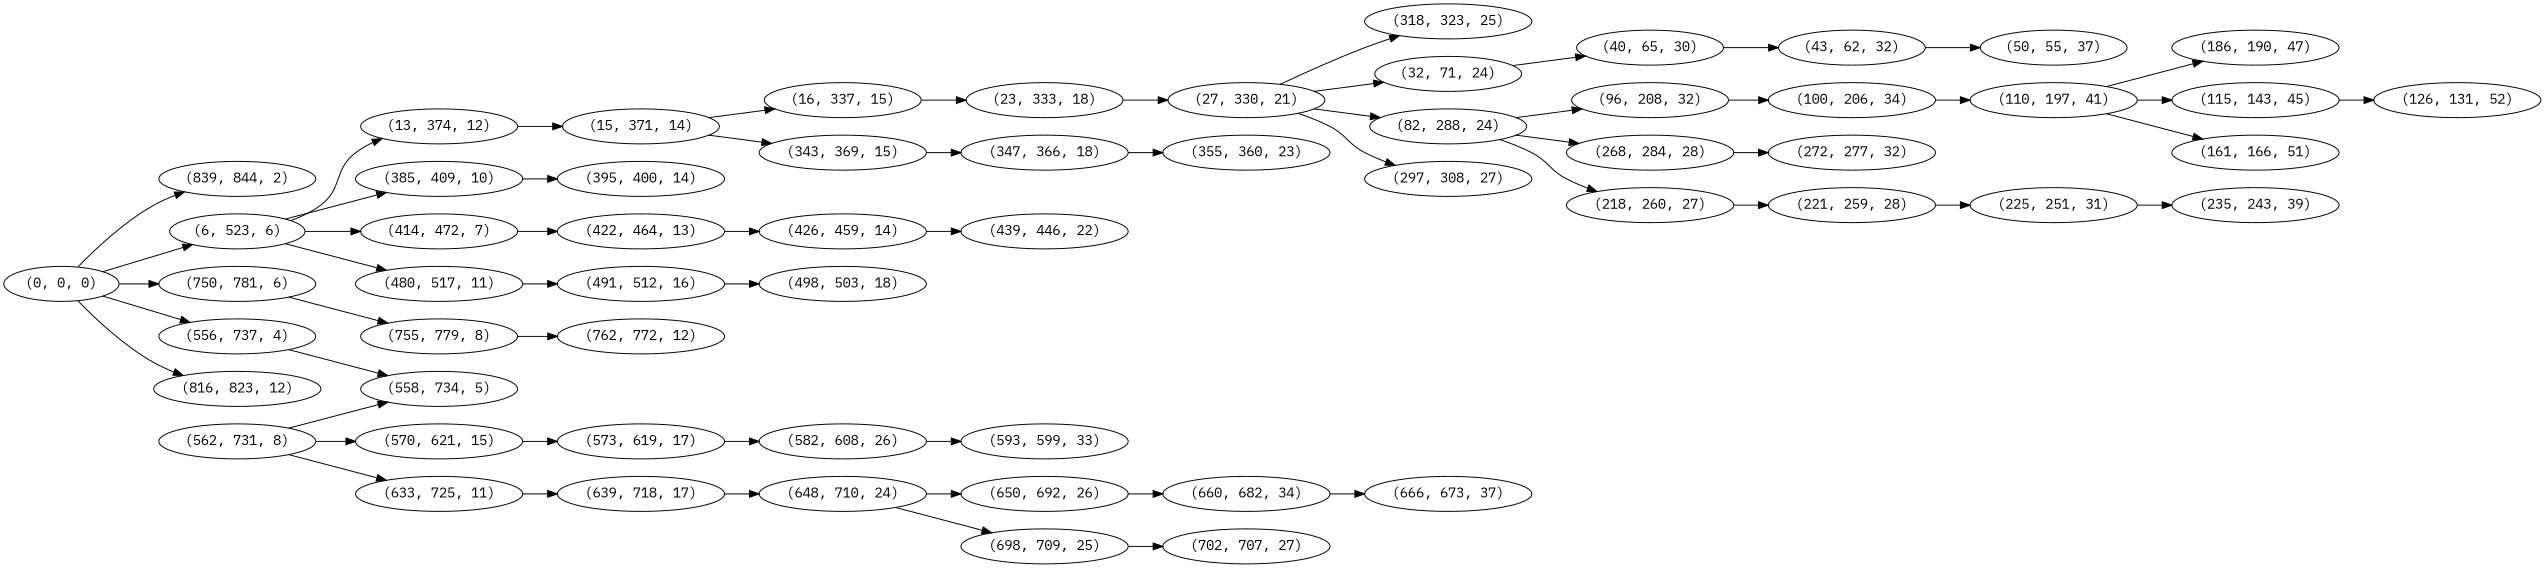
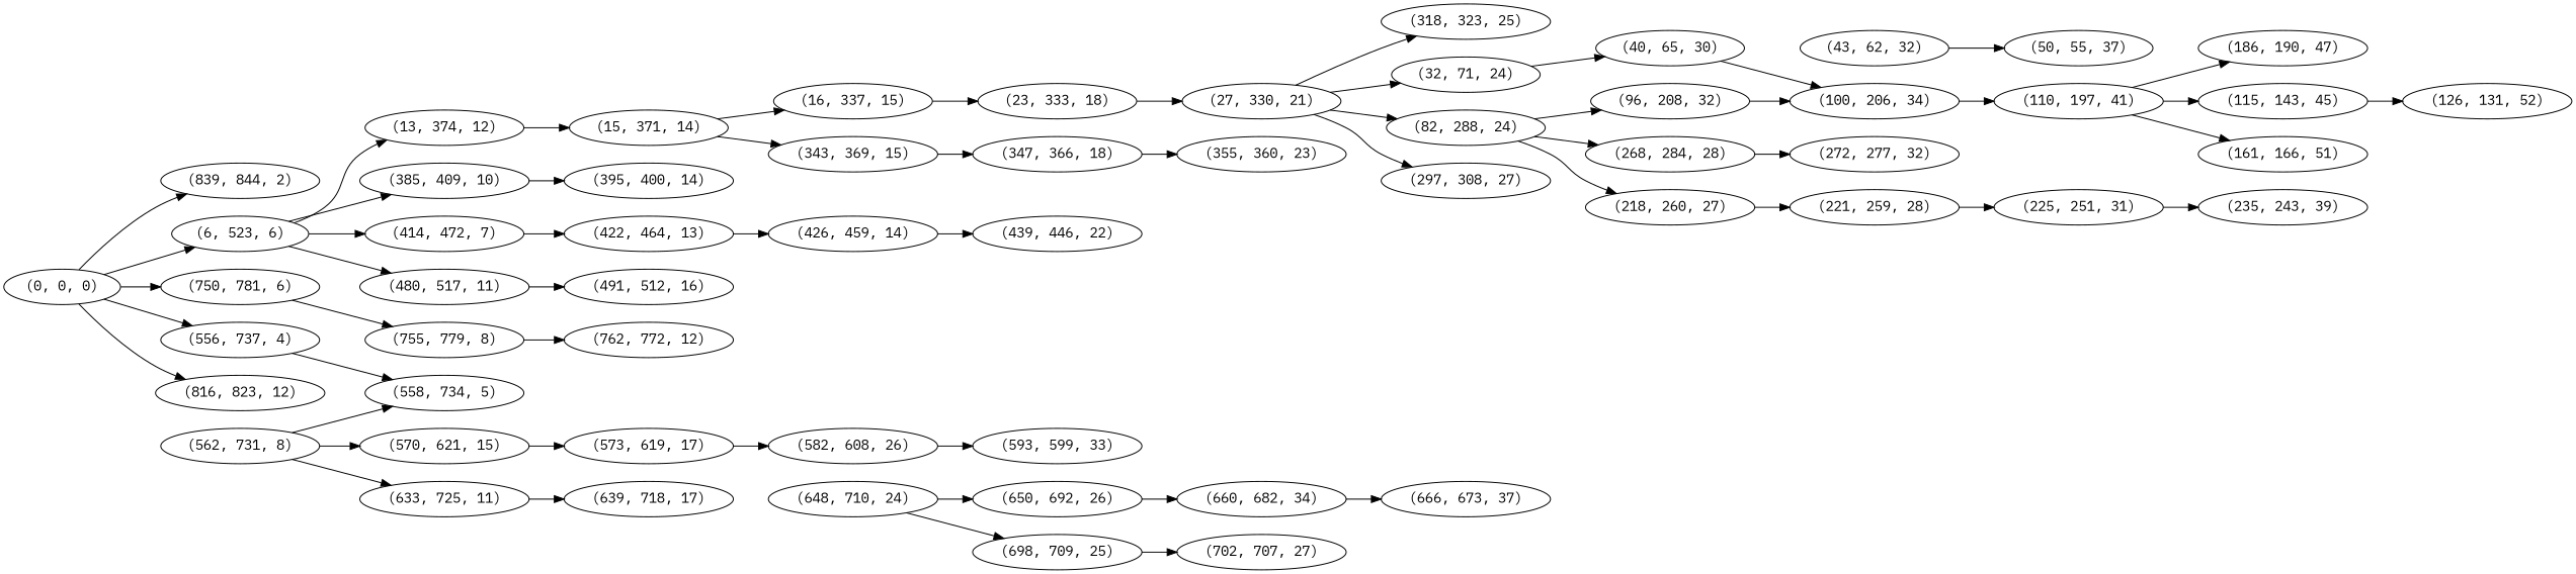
  digraph {
    fontname="IBM Plex Mono"
    rankdir=LR
    node [fontname="IBM Plex Mono"]
    edge [fontname="IBM Plex Mono"]
    "(0, 0, 0)"
    "(6, 523, 6)"
    "(556, 737, 4)"
    "(750, 781, 6)"
    "(816, 823, 12)"
    "(839, 844, 2)"
    "(13, 374, 12)"
    "(385, 409, 10)"
    "(414, 472, 7)"
    "(480, 517, 11)"
    "(558, 734, 5)"
    "(755, 779, 8)"
    "(15, 371, 14)"
    "(395, 400, 14)"
    "(422, 464, 13)"
    "(491, 512, 16)"
    "(16, 337, 15)"
    "(343, 369, 15)"
    "(23, 333, 18)"
    "(347, 366, 18)"
    "(27, 330, 21)"
    "(32, 71, 24)"
    "(82, 288, 24)"
    "(297, 308, 27)"
    "(318, 323, 25)"
    "(40, 65, 30)"
    "(96, 208, 32)"
    "(218, 260, 27)"
    "(268, 284, 28)"
    "(43, 62, 32)"
    "(50, 55, 37)"
    "(100, 206, 34)"
    "(221, 259, 28)"
    "(272, 277, 32)"
    "(110, 197, 41)"
    "(115, 143, 45)"
    "(161, 166, 51)"
    "(186, 190, 47)"
    "(126, 131, 52)"
    "(225, 251, 31)"
    "(235, 243, 39)"
    "(355, 360, 23)"
    "(426, 459, 14)"
    "(439, 446, 22)"
-   "(498, 503, 18)"
    "(562, 731, 8)"
    "(570, 621, 15)"
    "(633, 725, 11)"
    "(573, 619, 17)"
    "(639, 718, 17)"
    "(582, 608, 26)"
    "(593, 599, 33)"
    "(648, 710, 24)"
    "(650, 692, 26)"
    "(698, 709, 25)"
    "(660, 682, 34)"
    "(702, 707, 27)"
    "(666, 673, 37)"
    "(762, 772, 12)"
    "(0, 0, 0)" -> "(6, 523, 6)"
    "(0, 0, 0)" -> "(556, 737, 4)"
    "(0, 0, 0)" -> "(750, 781, 6)"
    "(0, 0, 0)" -> "(816, 823, 12)"
    "(0, 0, 0)" -> "(839, 844, 2)"
    "(6, 523, 6)" -> "(13, 374, 12)"
    "(6, 523, 6)" -> "(385, 409, 10)"
    "(6, 523, 6)" -> "(414, 472, 7)"
    "(6, 523, 6)" -> "(480, 517, 11)"
    "(556, 737, 4)" -> "(558, 734, 5)"
    "(750, 781, 6)" -> "(755, 779, 8)"
    "(13, 374, 12)" -> "(15, 371, 14)"
    "(385, 409, 10)" -> "(395, 400, 14)"
    "(414, 472, 7)" -> "(422, 464, 13)"
    "(480, 517, 11)" -> "(491, 512, 16)"
    "(755, 779, 8)" -> "(762, 772, 12)"
    "(15, 371, 14)" -> "(16, 337, 15)"
    "(15, 371, 14)" -> "(343, 369, 15)"
    "(422, 464, 13)" -> "(426, 459, 14)"
-   "(491, 512, 16)" -> "(498, 503, 18)"
    "(16, 337, 15)" -> "(23, 333, 18)"
    "(343, 369, 15)" -> "(347, 366, 18)"
    "(23, 333, 18)" -> "(27, 330, 21)"
    "(347, 366, 18)" -> "(355, 360, 23)"
    "(27, 330, 21)" -> "(32, 71, 24)"
    "(27, 330, 21)" -> "(82, 288, 24)"
    "(27, 330, 21)" -> "(297, 308, 27)"
    "(27, 330, 21)" -> "(318, 323, 25)"
    "(32, 71, 24)" -> "(40, 65, 30)"
    "(82, 288, 24)" -> "(96, 208, 32)"
    "(82, 288, 24)" -> "(218, 260, 27)"
    "(82, 288, 24)" -> "(268, 284, 28)"
-   "(40, 65, 30)" -> "(43, 62, 32)"
+   "(40, 65, 30)" -> "(100, 206, 34)"
    "(96, 208, 32)" -> "(100, 206, 34)"
    "(218, 260, 27)" -> "(221, 259, 28)"
    "(268, 284, 28)" -> "(272, 277, 32)"
    "(43, 62, 32)" -> "(50, 55, 37)"
    "(100, 206, 34)" -> "(110, 197, 41)"
    "(221, 259, 28)" -> "(225, 251, 31)"
    "(110, 197, 41)" -> "(115, 143, 45)"
    "(110, 197, 41)" -> "(161, 166, 51)"
    "(110, 197, 41)" -> "(186, 190, 47)"
    "(115, 143, 45)" -> "(126, 131, 52)"
    "(225, 251, 31)" -> "(235, 243, 39)"
    "(426, 459, 14)" -> "(439, 446, 22)"
    "(562, 731, 8)" -> "(558, 734, 5)"
    "(562, 731, 8)" -> "(570, 621, 15)"
    "(562, 731, 8)" -> "(633, 725, 11)"
    "(570, 621, 15)" -> "(573, 619, 17)"
    "(633, 725, 11)" -> "(639, 718, 17)"
    "(573, 619, 17)" -> "(582, 608, 26)"
-   "(639, 718, 17)" -> "(648, 710, 24)"
    "(582, 608, 26)" -> "(593, 599, 33)"
    "(648, 710, 24)" -> "(650, 692, 26)"
    "(648, 710, 24)" -> "(698, 709, 25)"
    "(650, 692, 26)" -> "(660, 682, 34)"
    "(698, 709, 25)" -> "(702, 707, 27)"
    "(660, 682, 34)" -> "(666, 673, 37)"
  }
